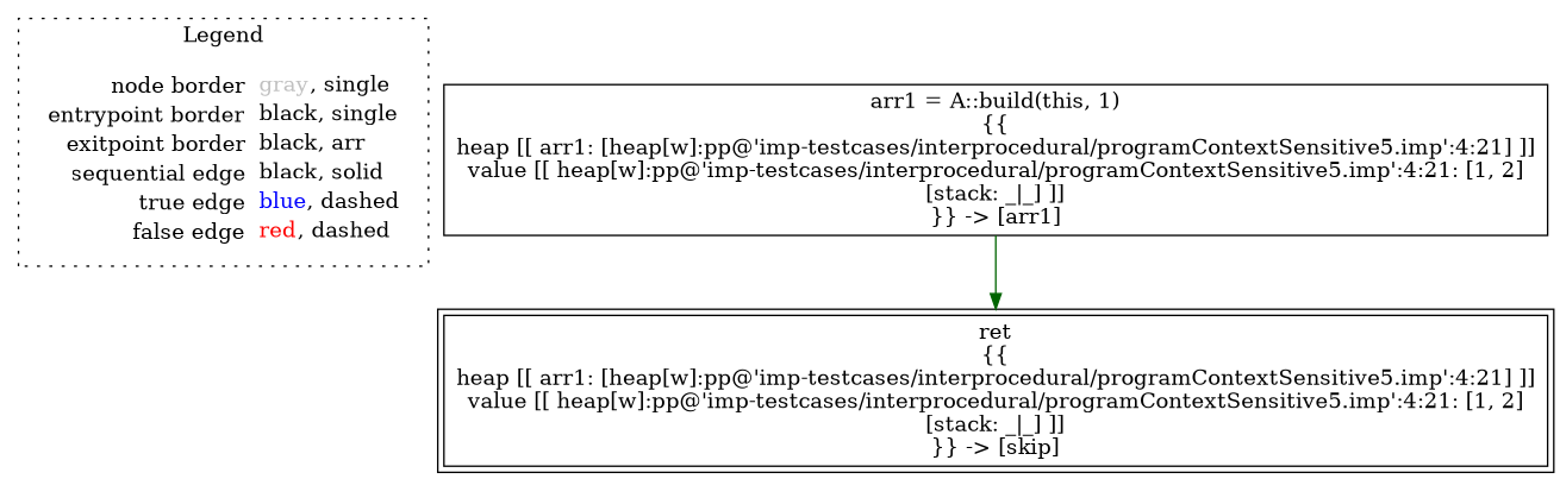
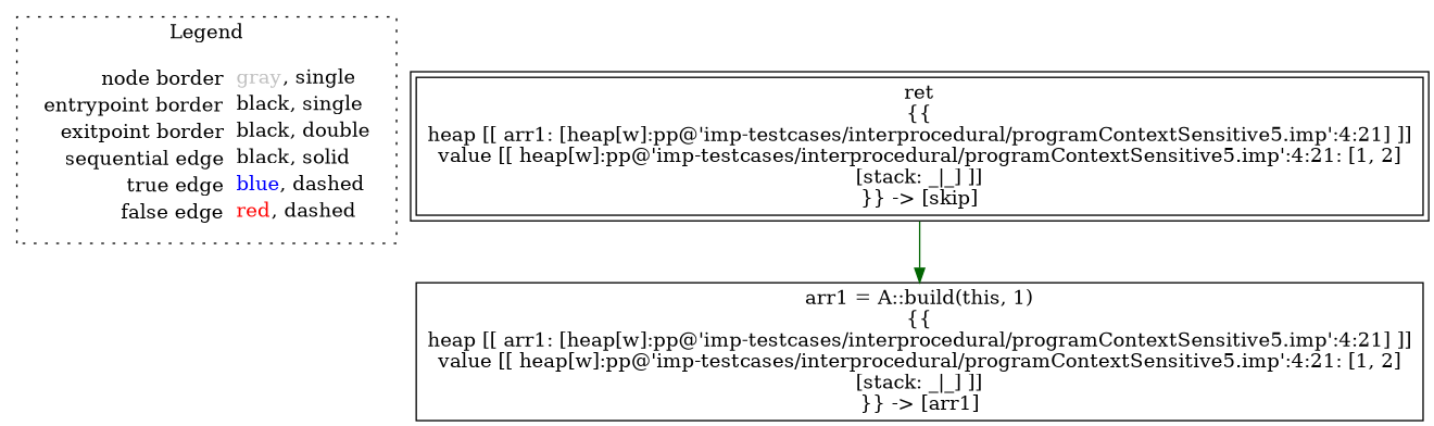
  digraph {
    node [shape=rect color=black]
-   n1 [label=<<table border="0" cellpadding="2" cellspacing="0" cellborder="0"><tr><td align="right">node border&nbsp;</td><td align="left"><font color="gray">gray</font>, single</td></tr><tr><td align="right">entrypoint border&nbsp;</td><td align="left"><font color="black">black</font>, single</td></tr><tr><td align="right">exitpoint border&nbsp;</td><td align="left"><font color="black">black</font>, arr</td></tr><tr><td align="right">sequential edge&nbsp;</td><td align="left"><font color="black">black</font>, solid</td></tr><tr><td align="right">true edge&nbsp;</td><td align="left"><font color="blue">blue</font>, dashed</td></tr><tr><td align="right">false edge&nbsp;</td><td align="left"><font color="red">red</font>, dashed</td></tr></table>> shape=plaintext color=""]
+   n1 [label=<<table border="0" cellpadding="2" cellspacing="0" cellborder="0"><tr><td align="right">node border&nbsp;</td><td align="left"><font color="gray">gray</font>, single</td></tr><tr><td align="right">entrypoint border&nbsp;</td><td align="left"><font color="black">black</font>, single</td></tr><tr><td align="right">exitpoint border&nbsp;</td><td align="left"><font color="black">black</font>, double</td></tr><tr><td align="right">sequential edge&nbsp;</td><td align="left"><font color="black">black</font>, solid</td></tr><tr><td align="right">true edge&nbsp;</td><td align="left"><font color="blue">blue</font>, dashed</td></tr><tr><td align="right">false edge&nbsp;</td><td align="left"><font color="red">red</font>, dashed</td></tr></table>> shape=plaintext color=""]
    n2 [label=<arr1 = A::build(this, 1)<BR/>{{<BR/>heap [[ arr1: [heap[w]:pp@'imp-testcases/interprocedural/programContextSensitive5.imp':4:21] ]]<BR/>value [[ heap[w]:pp@'imp-testcases/interprocedural/programContextSensitive5.imp':4:21: [1, 2]<BR/>[stack: _|_] ]]<BR/>}} -&gt; [arr1]>]
    n3 [label=<ret<BR/>{{<BR/>heap [[ arr1: [heap[w]:pp@'imp-testcases/interprocedural/programContextSensitive5.imp':4:21] ]]<BR/>value [[ heap[w]:pp@'imp-testcases/interprocedural/programContextSensitive5.imp':4:21: [1, 2]<BR/>[stack: _|_] ]]<BR/>}} -&gt; [skip]> peripheries=2]
    subgraph cluster_1 {
      label=Legend
      style=dotted
      n1
    }
-   n2 -> n3 [color=darkgreen arrowhead=normal]
+   n3 -> n2 [color=darkgreen arrowhead=normal]
  }
